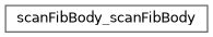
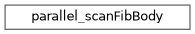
  digraph {
    rankdir=LR
-   n1 [color=grey40 fillcolor=white fontname=Helvetica fontsize=10 height=0.2 label=scanFibBody_scanFibBody shape=box style=filled width=0.4]
+   n1 [color=grey40 fillcolor=white fontname=Helvetica fontsize=10 height=0.2 label=parallel_scanFibBody shape=box style=filled width=0.4]
  }
